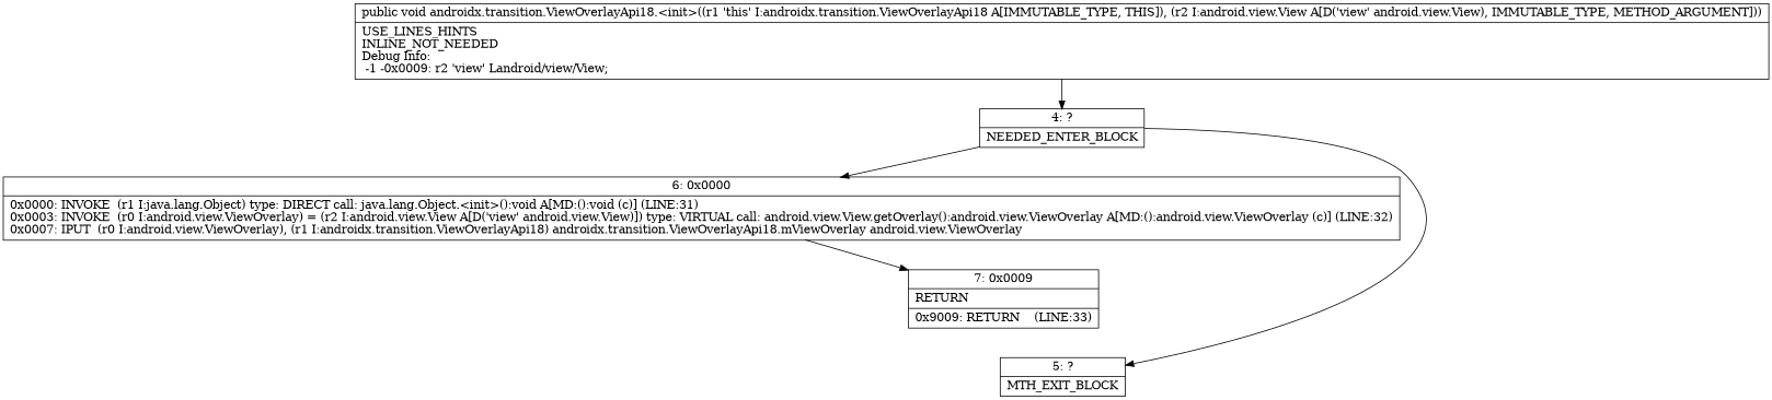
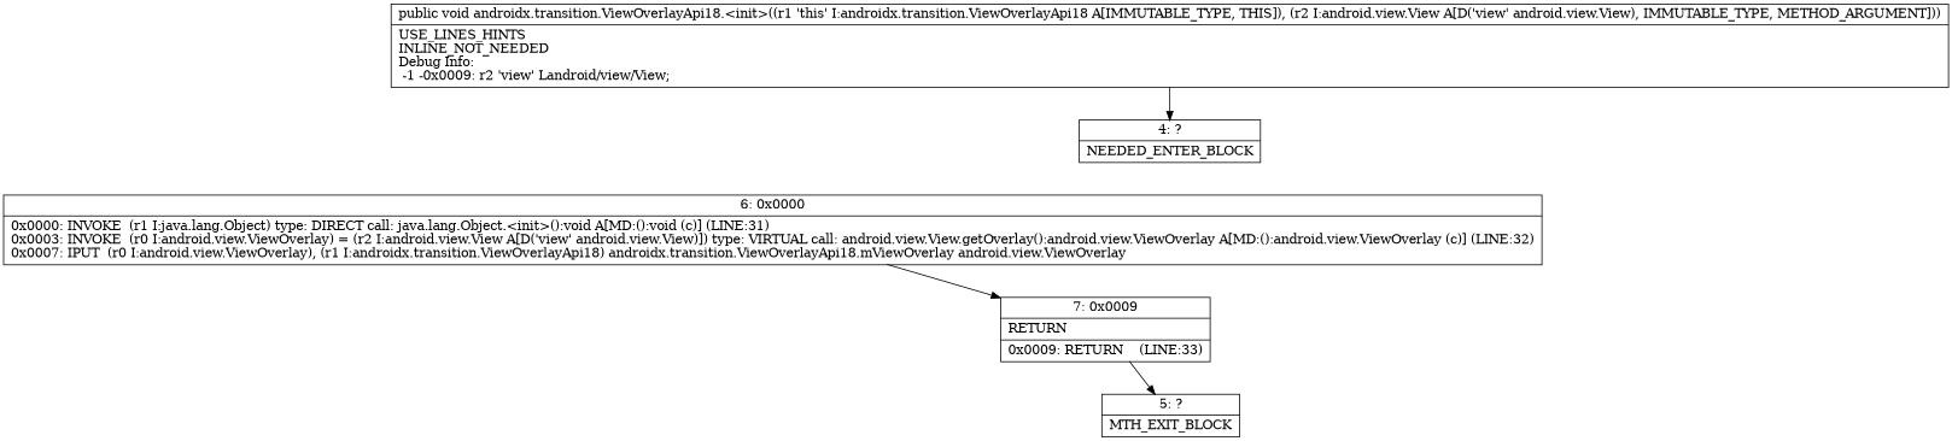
  digraph {
    node [shape=record]
    n1 [label="{4\:\ ?|NEEDED_ENTER_BLOCK\l}"]
    n2 [label="{6\:\ 0x0000|0x0000: INVOKE  (r1 I:java.lang.Object) type: DIRECT call: java.lang.Object.\<init\>():void A[MD:():void (c)] (LINE:31)\l0x0003: INVOKE  (r0 I:android.view.ViewOverlay) = (r2 I:android.view.View A[D('view' android.view.View)]) type: VIRTUAL call: android.view.View.getOverlay():android.view.ViewOverlay A[MD:():android.view.ViewOverlay (c)] (LINE:32)\l0x0007: IPUT  (r0 I:android.view.ViewOverlay), (r1 I:androidx.transition.ViewOverlayApi18) androidx.transition.ViewOverlayApi18.mViewOverlay android.view.ViewOverlay \l}"]
-   n3 [label="{7\:\ 0x0009|RETURN\l|0x9009: RETURN    (LINE:33)\l}"]
+   n3 [label="{7\:\ 0x0009|RETURN\l|0x0009: RETURN    (LINE:33)\l}"]
    n4 [label="{5\:\ ?|MTH_EXIT_BLOCK\l}"]
    n5 [label="{public void androidx.transition.ViewOverlayApi18.\<init\>((r1 'this' I:androidx.transition.ViewOverlayApi18 A[IMMUTABLE_TYPE, THIS]), (r2 I:android.view.View A[D('view' android.view.View), IMMUTABLE_TYPE, METHOD_ARGUMENT]))  | USE_LINES_HINTS\lINLINE_NOT_NEEDED\lDebug Info:\l  \-1 \-0x0009: r2 'view' Landroid\/view\/View;\l}"]
-   n1 -> n2
    n2 -> n3
-   n1 -> n4
+   n3 -> n4
    n5 -> n1
  }
